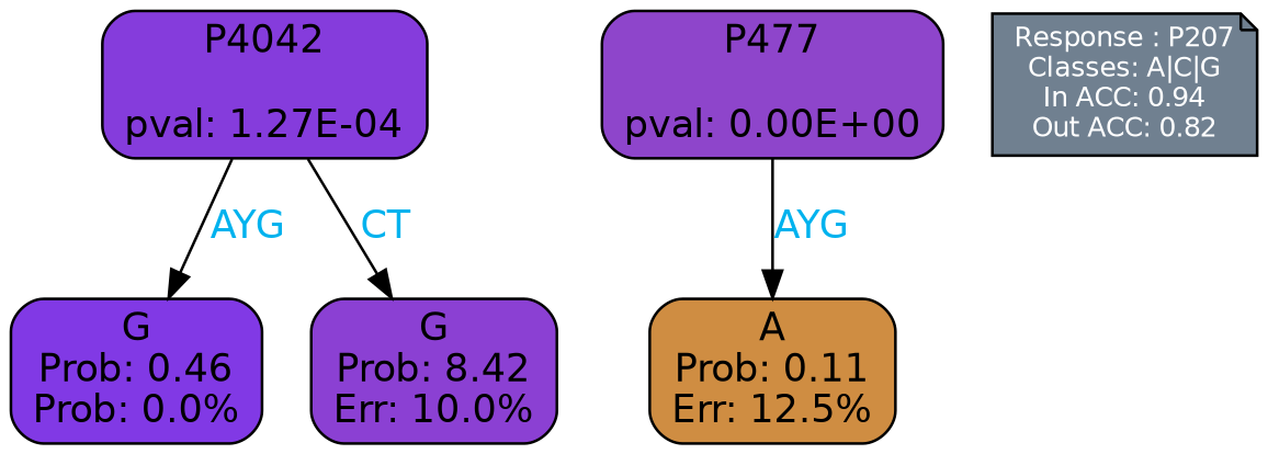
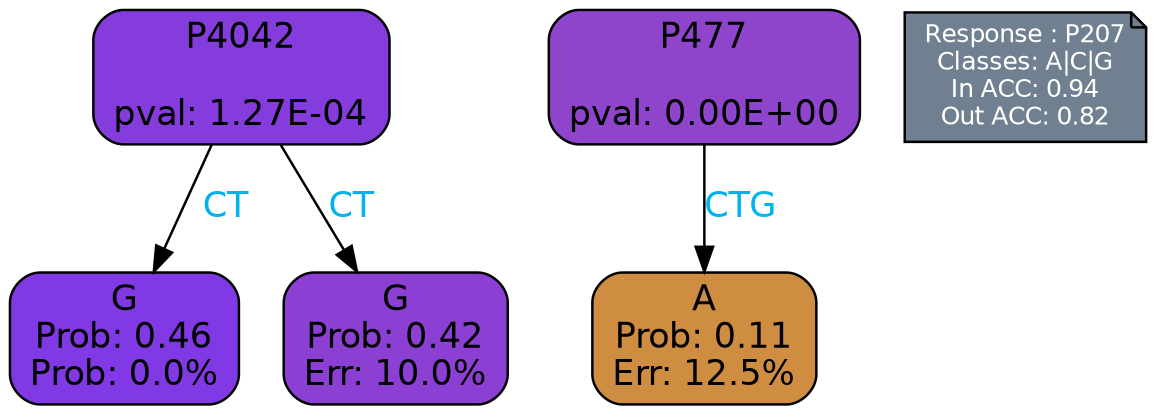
  digraph {
    ranksep=equally
    splines=polylines
    node [color=black fontname=helvetica shape=box style="filled, rounded"]
    edge [fontcolor=deepskyblue2 fontname=helvetica]
    n1 [fillcolor="#8139e5" label="G\nProb: 0.46\nProb: 0.0%"]
-   n2 [fillcolor="#8b40d3" label="G\nProb: 8.42\nErr: 10.0%"]
+   n2 [fillcolor="#8b40d3" label="G\nProb: 0.42\nErr: 10.0%"]
    n3 [fillcolor="#cf8d42" label="A\nProb: 0.11\nErr: 12.5%"]
    n4 [align=left fillcolor=slategray fontcolor=white fontsize=10 label="Response : P207\nClasses: A|C|G\nIn ACC: 0.94\nOut ACC: 0.82\n" shape=note style=filled]
    n5 [fillcolor="#8e45cb" label="P477\n\npval: 0.00E+00"]
    n6 [fillcolor="#853cdc" label="P4042\n\npval: 1.27E-04"]
    subgraph sub_1 {
      rank=same
      n1
      n2
      n3
    }
    subgraph sub_2 {
      rank=same
      n4
      n5
    }
-   n5 -> n3 [label=AYG]
-   n6 -> n1 [label=AYG]
+   n5 -> n3 [label=CTG]
+   n6 -> n1 [label=CT]
    n6 -> n2 [label=CT]
  }
